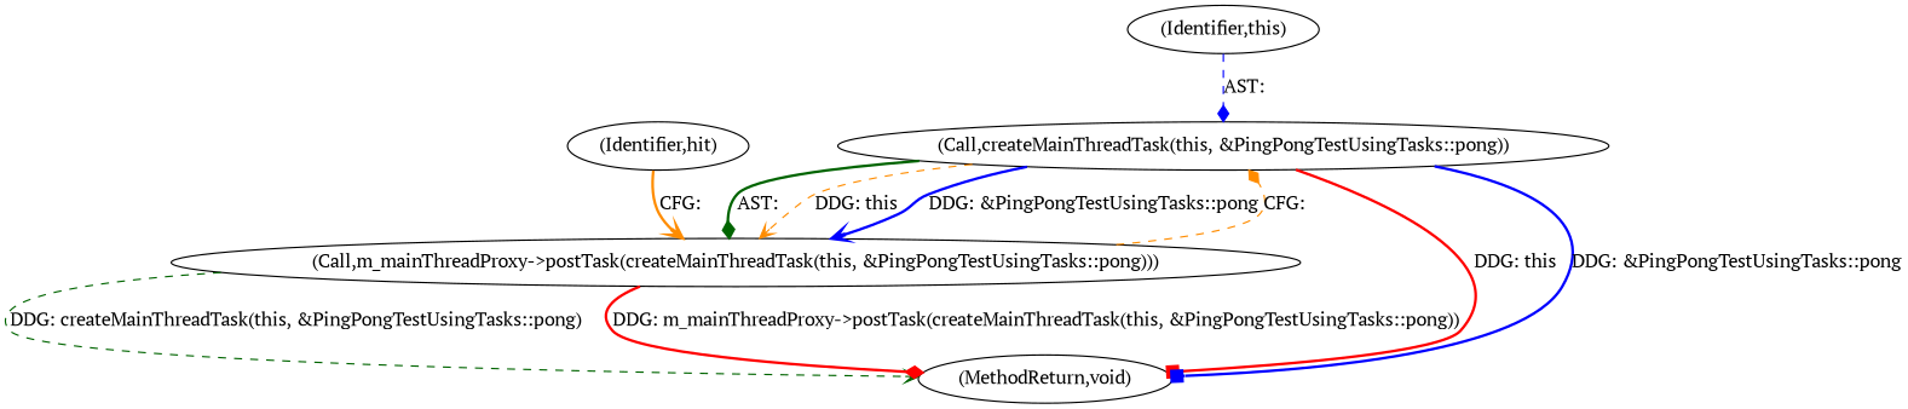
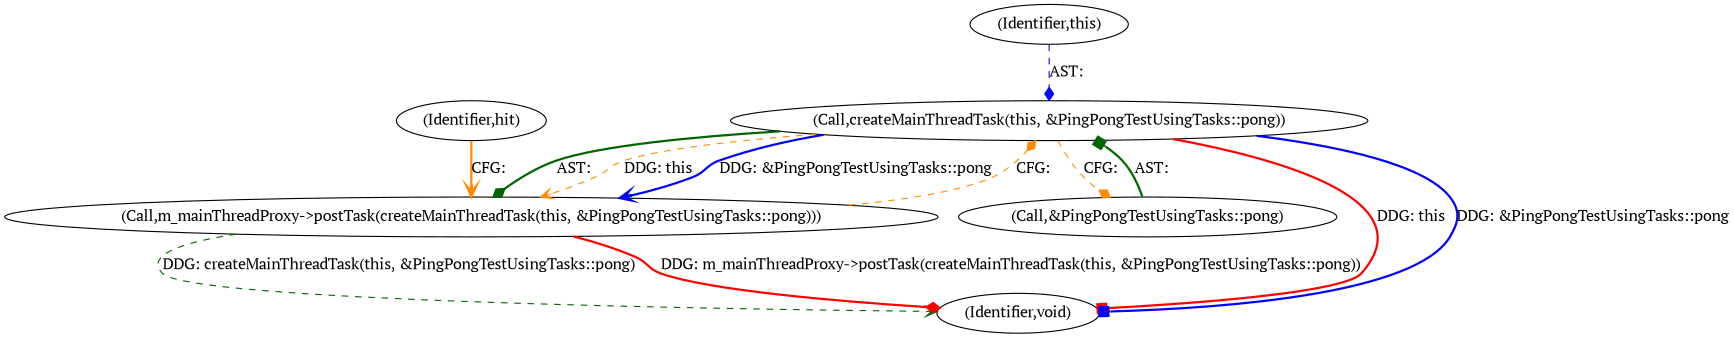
  digraph {
    fontname="PT Serif"
    node [fontname="PT Serif"]
    edge [arrowhead=diamond color=darkorange fontname="PT Serif" style=bold]
    n1 [label="(Call,createMainThreadTask(this, &PingPongTestUsingTasks::pong))"]
    n2 [label="(Call,m_mainThreadProxy->postTask(createMainThreadTask(this, &PingPongTestUsingTasks::pong)))"]
-   n4 [label="(MethodReturn,void)"]
+   n3 [label="(Call,&PingPongTestUsingTasks::pong)"]
+   n4 [label="(Identifier,void)"]
    n5 [label="(Identifier,hit)"]
    n6 [label="(Identifier,this)"]
    n1 -> n2 [color=darkgreen label="AST: "]
    n1 -> n2 [arrowhead=vee label="DDG: this" style=dashed]
    n1 -> n2 [arrowhead=vee color=blue label="DDG: &PingPongTestUsingTasks::pong"]
+   n1 -> n3 [label="CFG: " style=dashed]
    n1 -> n4 [arrowhead=box color=red label="DDG: this"]
    n1 -> n4 [arrowhead=box color=blue label="DDG: &PingPongTestUsingTasks::pong"]
    n2 -> n1 [label="CFG: " style=dashed]
    n2 -> n4 [arrowhead=vee color=darkgreen label="DDG: createMainThreadTask(this, &PingPongTestUsingTasks::pong)" style=dashed]
    n2 -> n4 [color=red label="DDG: m_mainThreadProxy->postTask(createMainThreadTask(this, &PingPongTestUsingTasks::pong))"]
+   n3 -> n1 [arrowhead=box color=darkgreen label="AST: "]
    n5 -> n2 [arrowhead=vee label="CFG: "]
    n6 -> n1 [color=blue label="AST: " style=dashed]
  }
